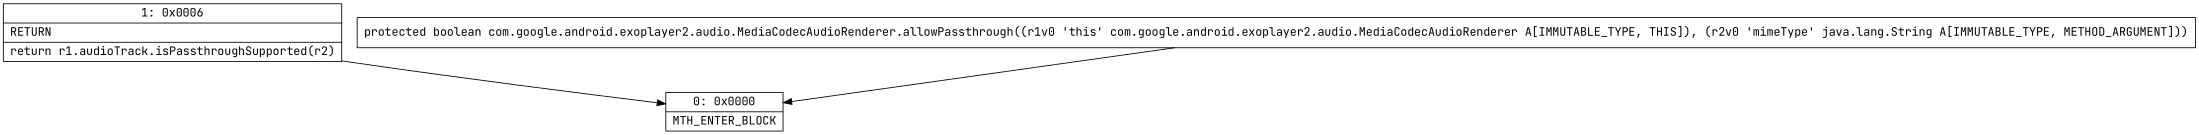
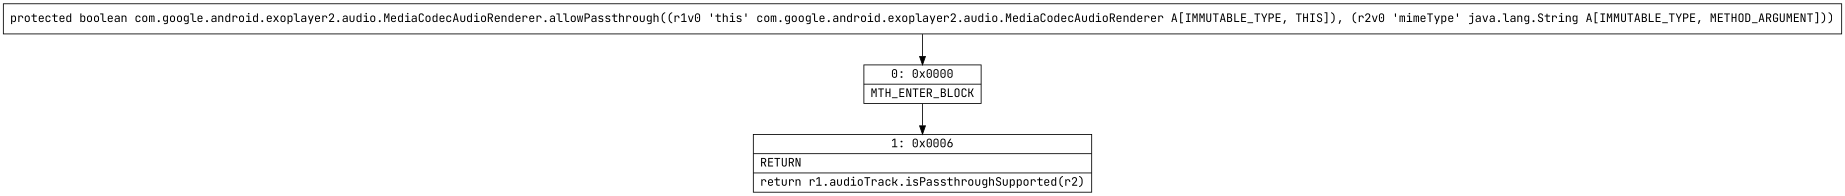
  digraph {
    fontname="JetBrains Mono"
    node [shape=record fontname="JetBrains Mono"]
    edge [fontname="JetBrains Mono"]
    n1 [label="{0\:\ 0x0000|MTH_ENTER_BLOCK\l}"]
    n2 [label="{1\:\ 0x0006|RETURN\l|return r1.audioTrack.isPassthroughSupported(r2)\l}"]
    n3 [label="{protected boolean com.google.android.exoplayer2.audio.MediaCodecAudioRenderer.allowPassthrough((r1v0 'this' com.google.android.exoplayer2.audio.MediaCodecAudioRenderer A[IMMUTABLE_TYPE, THIS]), (r2v0 'mimeType' java.lang.String A[IMMUTABLE_TYPE, METHOD_ARGUMENT])) }"]
-   n2 -> n1
+   n1 -> n2
    n3 -> n1
  }
